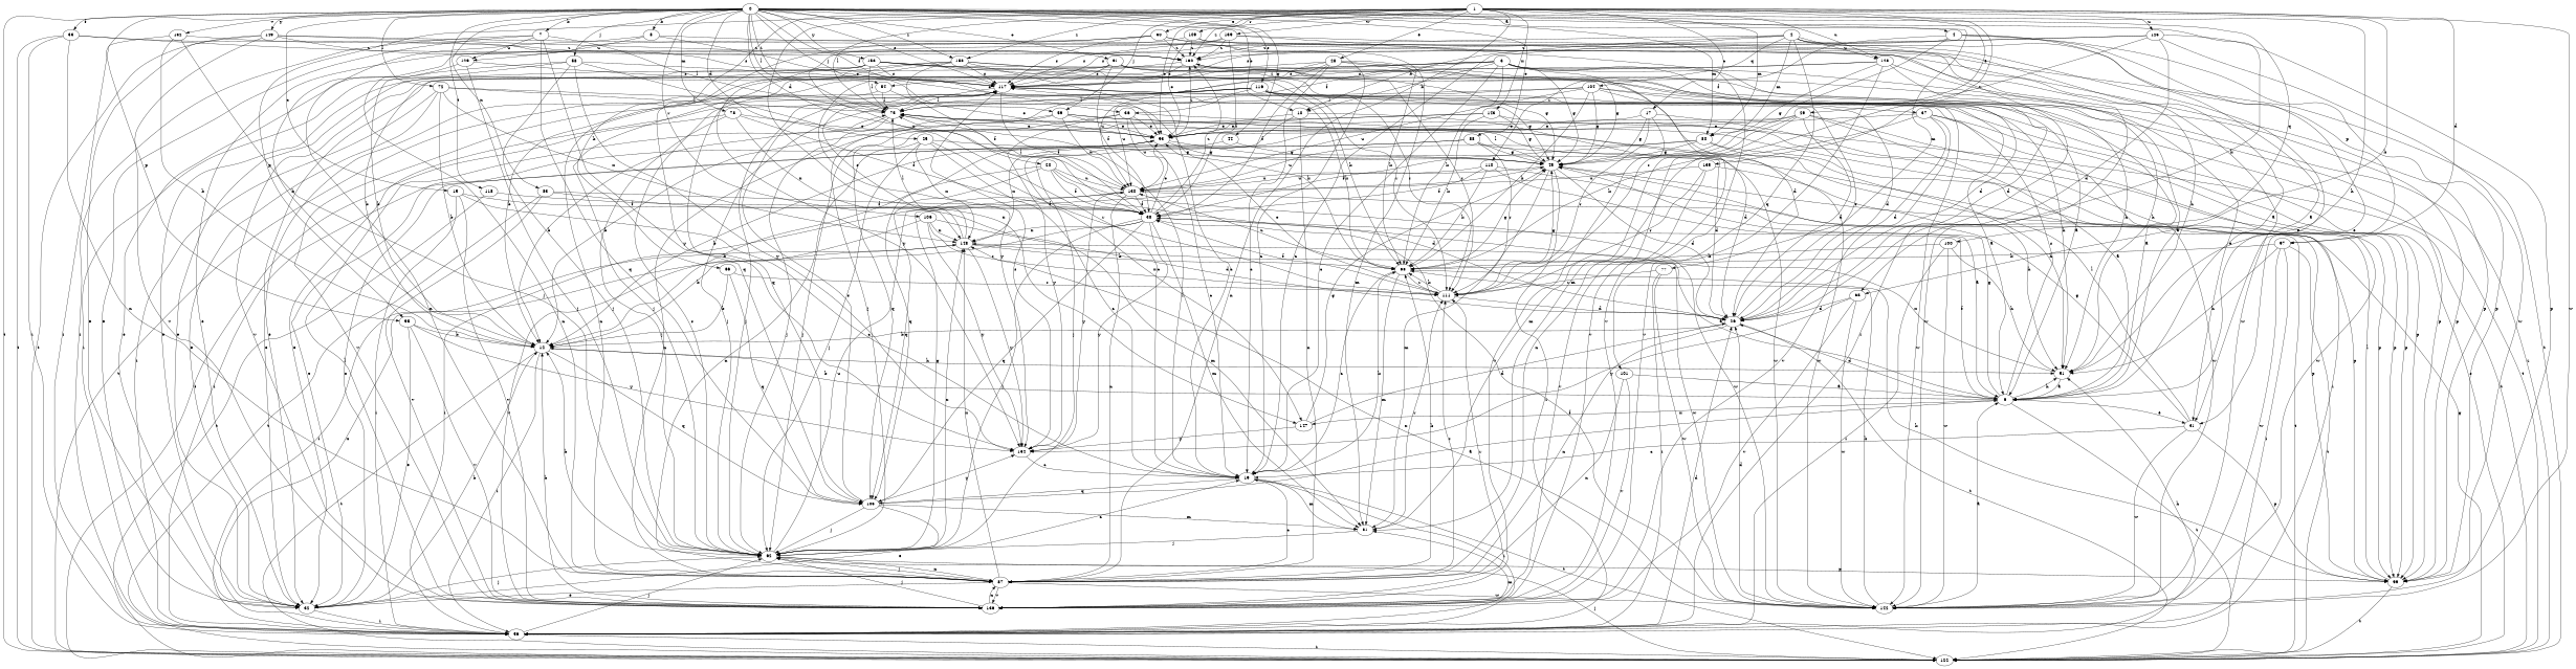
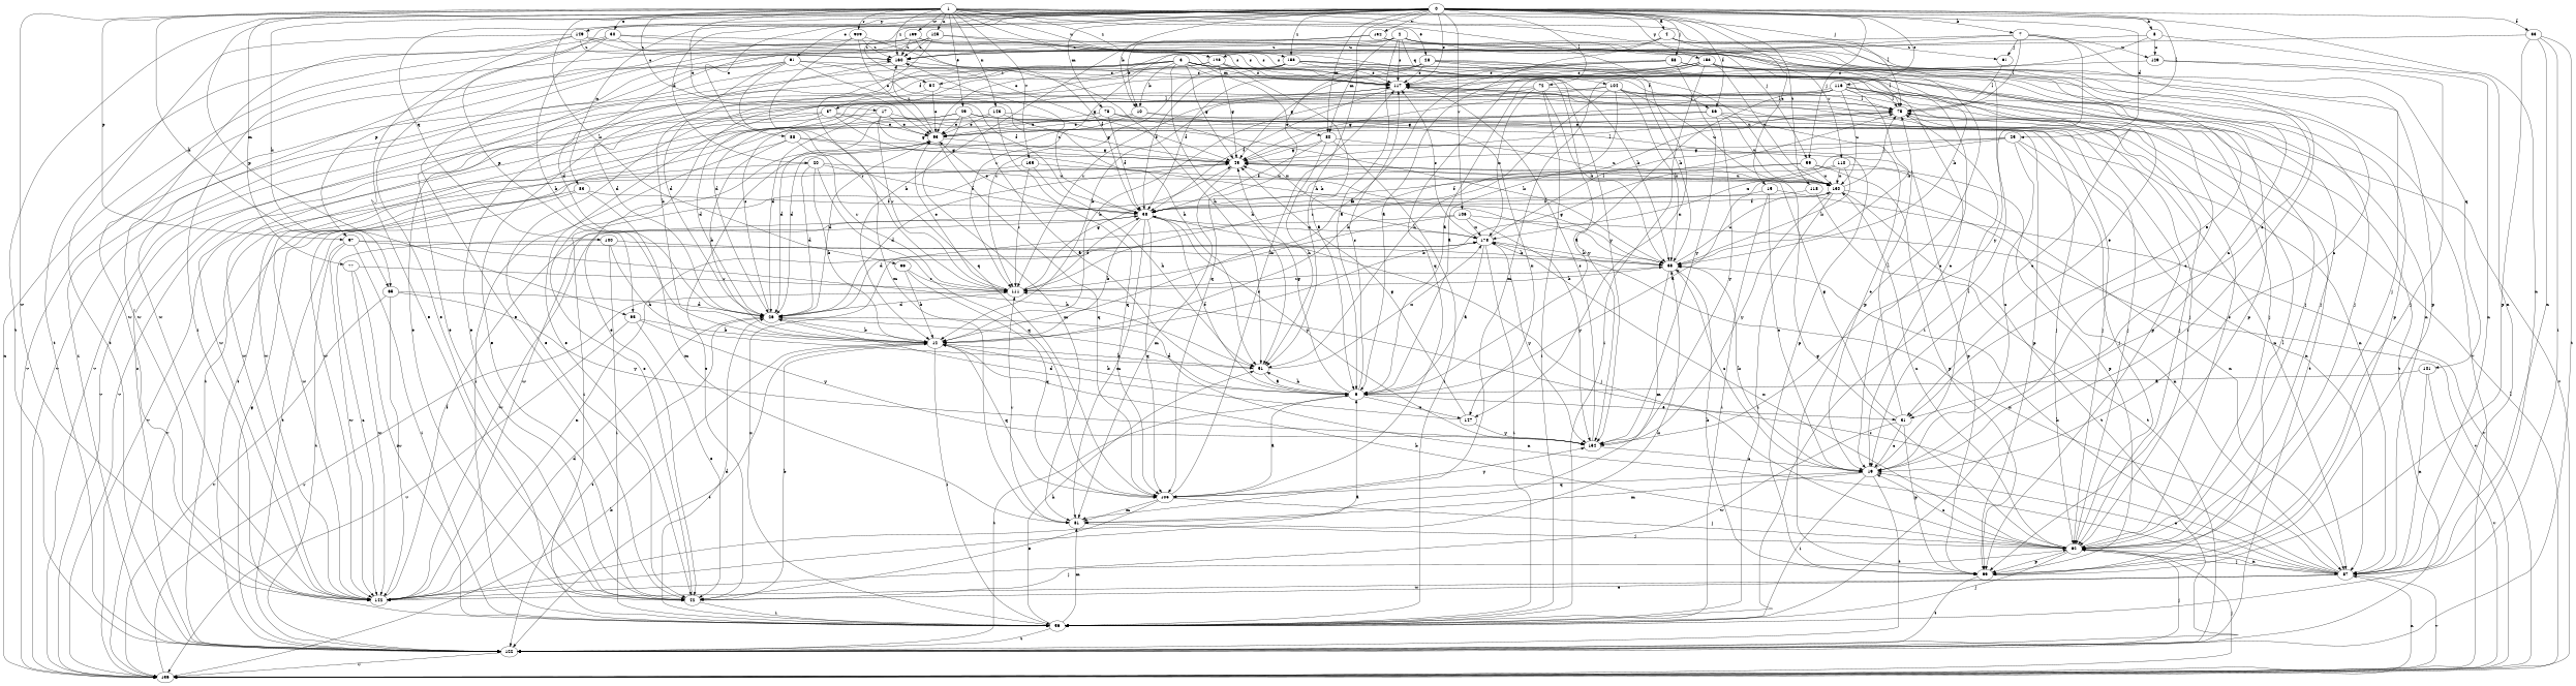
  strict digraph {
    0
    4
    7
    8
    10
    15
    20
    25
    33
    36
-   44
    51
    54
    58
    59
    65
    72
    75
    77
    78
    80
    83
    88
    91
    95
    100
    106
    116
    117
    118
    122
    132
    149
    153
    158
    160
    6
    31
    99
    110
    111
+   61
    154
-   32
+   32 [label=42]
    56
    105
    129
    87
    93
    81
    147
    26
    19
    136
    38
    142
    12
    130
    45
    62
-   148
+   148 [label=178]
    68
    1
    17
    28
    29
    30
    66
    97
-   109
+   109 [label=909]
    125
    128
    135
    139
    143
    2
    101
    104
    3
    37
    0 -> 4 [label=a]
    0 -> 7 [label=b]
    0 -> 8 [label=b]
    0 -> 10 [label=b]
    0 -> 15 [label=c]
    0 -> 20 [label=d]
    0 -> 25 [label=d]
    0 -> 33 [label=f]
    0 -> 36 [label=f]
-   0 -> 44 [label=g]
    0 -> 51 [label=h]
    0 -> 54 [label=i]
    0 -> 58 [label=j]
    0 -> 59 [label=j]
    0 -> 65 [label=k]
    0 -> 72 [label=l]
    0 -> 75 [label=l]
    0 -> 77 [label=m]
    0 -> 78 [label=m]
    0 -> 80 [label=m]
    0 -> 83 [label=n]
    0 -> 88 [label=o]
    0 -> 91 [label=o]
    0 -> 95 [label=p]
    0 -> 100 [label=q]
    0 -> 106 [label=r]
    0 -> 116 [label=s]
    0 -> 117 [label=s]
    0 -> 118 [label=t]
    0 -> 122 [label=t]
    0 -> 132 [label=v]
    0 -> 149 [label=y]
    0 -> 153 [label=y]
    0 -> 158 [label=z]
    4 -> 160 [label=z]
    4 -> 6 [label=a]
    4 -> 31 [label=e]
    4 -> 99 [label=p]
    4 -> 110 [label=r]
    4 -> 111 [label=r]
    7 -> 75 [label=l]
+   7 -> 61 [label=j]
    7 -> 154 [label=y]
    7 -> 32 [label=e]
    7 -> 56 [label=i]
    7 -> 105 [label=q]
    7 -> 129 [label=u]
    8 -> 129 [label=u]
    8 -> 87 [label=n]
    8 -> 93 [label=o]
    8 -> 81 [label=m]
    10 -> 87 [label=n]
    10 -> 93 [label=o]
    10 -> 147 [label=x]
    10 -> 26 [label=d]
    15 -> 56 [label=i]
    15 -> 19 [label=c]
    15 -> 136 [label=v]
    15 -> 38 [label=f]
    20 -> 105 [label=q]
    20 -> 26 [label=d]
    20 -> 38 [label=f]
    20 -> 142 [label=w]
    20 -> 12 [label=b]
    20 -> 130 [label=u]
    25 -> 111 [label=r]
    25 -> 87 [label=n]
    25 -> 19 [label=c]
    25 -> 45 [label=g]
    25 -> 62 [label=j]
    25 -> 148 [label=x]
    33 -> 122 [label=t]
    33 -> 160 [label=z]
    33 -> 99 [label=p]
    33 -> 56 [label=i]
    33 -> 87 [label=n]
    36 -> 154 [label=y]
    36 -> 93 [label=o]
    36 -> 19 [label=c]
    36 -> 142 [label=w]
    36 -> 130 [label=u]
    36 -> 62 [label=j]
-   44 -> 45 [label=g]
-   44 -> 148 [label=x]
    51 -> 6 [label=a]
    51 -> 148 [label=x]
    54 -> 75 [label=l]
    54 -> 32 [label=e]
    54 -> 93 [label=o]
    58 -> 117 [label=s]
    58 -> 154 [label=y]
    58 -> 32 [label=e]
    58 -> 19 [label=c]
    58 -> 12 [label=b]
    58 -> 62 [label=j]
    59 -> 99 [label=p]
    59 -> 87 [label=n]
-   59 -> 93 [label=o]
    59 -> 142 [label=w]
    59 -> 12 [label=b]
    59 -> 130 [label=u]
    65 -> 154 [label=y]
    65 -> 26 [label=d]
    65 -> 136 [label=v]
    65 -> 142 [label=w]
    72 -> 75 [label=l]
    72 -> 32 [label=e]
    72 -> 56 [label=i]
    72 -> 12 [label=b]
    72 -> 148 [label=x]
    72 -> 68 [label=k]
    75 -> 93 [label=o]
    75 -> 12 [label=b]
    75 -> 62 [label=j]
    77 -> 111 [label=r]
    77 -> 56 [label=i]
    77 -> 142 [label=w]
    78 -> 122 [label=t]
    78 -> 93 [label=o]
    78 -> 38 [label=f]
    78 -> 62 [label=j]
    78 -> 148 [label=x]
    80 -> 51 [label=h]
    80 -> 56 [label=i]
    80 -> 38 [label=f]
    80 -> 130 [label=u]
    80 -> 45 [label=g]
    83 -> 122 [label=t]
    83 -> 81 [label=m]
    83 -> 136 [label=v]
    83 -> 38 [label=f]
    88 -> 99 [label=p]
    88 -> 111 [label=r]
    88 -> 56 [label=i]
    88 -> 12 [label=b]
    88 -> 45 [label=g]
    91 -> 51 [label=h]
    91 -> 117 [label=s]
    91 -> 111 [label=r]
    91 -> 32 [label=e]
    91 -> 26 [label=d]
    91 -> 136 [label=v]
    91 -> 38 [label=f]
    95 -> 154 [label=y]
    95 -> 32 [label=e]
    95 -> 136 [label=v]
    95 -> 12 [label=b]
    100 -> 51 [label=h]
    100 -> 56 [label=i]
-   100 -> 142 [label=w]
+   100 -> 142 [label=c]
    100 -> 68 [label=k]
    106 -> 111 [label=r]
    106 -> 154 [label=y]
    106 -> 26 [label=d]
    106 -> 136 [label=v]
    106 -> 148 [label=x]
    116 -> 75 [label=l]
    116 -> 122 [label=t]
    116 -> 6 [label=a]
    116 -> 26 [label=d]
    116 -> 136 [label=v]
    116 -> 142 [label=w]
    116 -> 130 [label=u]
    116 -> 45 [label=g]
    116 -> 62 [label=j]
    116 -> 68 [label=k]
    117 -> 75 [label=l]
    117 -> 99 [label=p]
    117 -> 38 [label=f]
    117 -> 62 [label=j]
    118 -> 122 [label=t]
    118 -> 38 [label=f]
    122 -> 117 [label=s]
    122 -> 160 [label=z]
+   122 -> 136 [label=v]
    122 -> 45 [label=g]
    122 -> 62 [label=j]
    132 -> 160 [label=z]
    132 -> 56 [label=i]
    132 -> 12 [label=b]
    132 -> 62 [label=j]
    149 -> 117 [label=s]
    149 -> 122 [label=t]
    149 -> 160 [label=z]
    149 -> 32 [label=e]
    149 -> 136 [label=v]
    149 -> 142 [label=w]
    153 -> 75 [label=l]
    153 -> 117 [label=s]
    153 -> 6 [label=a]
    153 -> 99 [label=p]
    153 -> 111 [label=r]
    153 -> 56 [label=i]
    153 -> 12 [label=b]
    153 -> 130 [label=u]
    153 -> 68 [label=k]
    158 -> 117 [label=s]
    158 -> 111 [label=r]
    158 -> 32 [label=e]
    158 -> 87 [label=n]
    158 -> 26 [label=d]
    158 -> 19 [label=c]
    158 -> 38 [label=f]
    158 -> 62 [label=j]
    160 -> 117 [label=s]
    160 -> 32 [label=e]
    160 -> 45 [label=g]
    6 -> 51 [label=h]
    6 -> 117 [label=s]
    6 -> 122 [label=t]
    6 -> 31 [label=e]
    6 -> 147 [label=x]
    6 -> 26 [label=d]
    6 -> 38 [label=f]
    6 -> 12 [label=b]
    6 -> 45 [label=g]
    31 -> 75 [label=l]
    31 -> 99 [label=p]
    31 -> 19 [label=c]
    31 -> 142 [label=w]
    31 -> 45 [label=g]
    99 -> 75 [label=l]
    99 -> 122 [label=t]
    99 -> 68 [label=k]
    110 -> 6 [label=a]
    110 -> 99 [label=p]
    110 -> 38 [label=f]
    110 -> 130 [label=u]
    110 -> 68 [label=k]
    111 -> 93 [label=o]
    111 -> 26 [label=d]
    111 -> 38 [label=f]
    111 -> 45 [label=g]
    111 -> 68 [label=k]
+   61 -> 75 [label=l]
    154 -> 117 [label=s]
    154 -> 19 [label=c]
    32 -> 56 [label=i]
    32 -> 93 [label=o]
    32 -> 12 [label=b]
    32 -> 62 [label=j]
    56 -> 51 [label=h]
    56 -> 122 [label=t]
    56 -> 81 [label=m]
    56 -> 26 [label=d]
-   56 -> 62 [label=j]
+   62 -> 56 [label=j]
    56 -> 148 [label=x]
    105 -> 117 [label=s]
    105 -> 6 [label=a]
    105 -> 154 [label=y]
    105 -> 32 [label=e]
    105 -> 81 [label=m]
    105 -> 62 [label=j]
    129 -> 117 [label=s]
    129 -> 87 [label=n]
    129 -> 62 [label=j]
    87 -> 111 [label=r]
    87 -> 32 [label=e]
    87 -> 19 [label=c]
    87 -> 136 [label=v]
    87 -> 142 [label=w]
    87 -> 62 [label=j]
    87 -> 148 [label=x]
    87 -> 68 [label=k]
    93 -> 160 [label=z]
    93 -> 32 [label=e]
    93 -> 105 [label=q]
    93 -> 26 [label=d]
    93 -> 45 [label=g]
    81 -> 111 [label=r]
    81 -> 62 [label=j]
    147 -> 154 [label=y]
    147 -> 26 [label=d]
    147 -> 45 [label=g]
    26 -> 117 [label=s]
    26 -> 122 [label=t]
    26 -> 87 [label=n]
    26 -> 12 [label=b]
    19 -> 75 [label=l]
    19 -> 122 [label=t]
    19 -> 56 [label=i]
    19 -> 105 [label=q]
    19 -> 81 [label=m]
    19 -> 68 [label=k]
    136 -> 75 [label=l]
    136 -> 111 [label=r]
    136 -> 87 [label=n]
    136 -> 12 [label=b]
    136 -> 62 [label=j]
    38 -> 160 [label=z]
    38 -> 154 [label=y]
    38 -> 105 [label=q]
    38 -> 93 [label=o]
    38 -> 81 [label=m]
    38 -> 142 [label=w]
    38 -> 12 [label=b]
    38 -> 62 [label=j]
    38 -> 148 [label=x]
    142 -> 6 [label=a]
    142 -> 26 [label=d]
    142 -> 38 [label=f]
    142 -> 148 [label=x]
    142 -> 68 [label=k]
    12 -> 51 [label=h]
    12 -> 122 [label=t]
    12 -> 56 [label=i]
    12 -> 105 [label=q]
    130 -> 75 [label=l]
    130 -> 122 [label=t]
    130 -> 154 [label=y]
    130 -> 56 [label=i]
    130 -> 87 [label=n]
    130 -> 38 [label=f]
    45 -> 75 [label=l]
    45 -> 56 [label=i]
    45 -> 81 [label=m]
    45 -> 26 [label=d]
    45 -> 130 [label=u]
    62 -> 117 [label=s]
    62 -> 99 [label=p]
    62 -> 87 [label=n]
    62 -> 19 [label=c]
    62 -> 12 [label=b]
    62 -> 130 [label=u]
    62 -> 45 [label=g]
    62 -> 148 [label=x]
    148 -> 75 [label=l]
    148 -> 117 [label=s]
    148 -> 6 [label=a]
    148 -> 154 [label=y]
    148 -> 56 [label=i]
    148 -> 68 [label=k]
    68 -> 111 [label=r]
    68 -> 81 [label=m]
    68 -> 19 [label=c]
    68 -> 130 [label=u]
    68 -> 45 [label=g]
    1 -> 59 [label=j]
    1 -> 65 [label=k]
    1 -> 75 [label=l]
    1 -> 80 [label=m]
    1 -> 95 [label=p]
    1 -> 158 [label=z]
    1 -> 160 [label=z]
+   1 -> 61 [label=j]
    1 -> 87 [label=n]
    1 -> 93 [label=o]
    1 -> 147 [label=x]
    1 -> 142 [label=w]
    1 -> 17 [label=c]
    1 -> 28 [label=e]
    1 -> 29 [label=e]
    1 -> 30 [label=e]
    1 -> 66 [label=k]
-   1 -> 97 [label=d]
+   1 -> 97 [label=p]
    1 -> 109 [label=r]
    1 -> 125 [label=u]
    1 -> 128 [label=u]
    1 -> 135 [label=v]
    1 -> 139 [label=w]
    1 -> 143 [label=x]
    17 -> 99 [label=p]
    17 -> 111 [label=r]
    17 -> 93 [label=o]
    17 -> 136 [label=v]
    17 -> 45 [label=g]
    28 -> 117 [label=s]
    28 -> 99 [label=p]
    28 -> 105 [label=q]
    28 -> 19 [label=c]
    28 -> 38 [label=f]
    28 -> 130 [label=u]
    28 -> 45 [label=g]
    28 -> 68 [label=k]
    29 -> 6 [label=a]
    29 -> 87 [label=n]
    29 -> 93 [label=o]
    29 -> 81 [label=m]
    29 -> 26 [label=d]
    29 -> 142 [label=w]
    29 -> 62 [label=j]
    30 -> 117 [label=s]
    30 -> 122 [label=t]
    30 -> 160 [label=z]
    30 -> 32 [label=e]
    30 -> 19 [label=c]
    30 -> 12 [label=b]
    66 -> 111 [label=r]
    66 -> 105 [label=q]
    66 -> 12 [label=b]
    97 -> 51 [label=h]
    97 -> 122 [label=t]
    97 -> 56 [label=i]
    97 -> 142 [label=w]
    97 -> 68 [label=k]
    109 -> 51 [label=h]
    109 -> 160 [label=z]
    109 -> 56 [label=i]
    109 -> 105 [label=q]
    109 -> 93 [label=o]
    125 -> 117 [label=s]
    125 -> 160 [label=z]
    125 -> 99 [label=p]
    125 -> 81 [label=m]
    125 -> 26 [label=d]
    125 -> 142 [label=w]
    128 -> 117 [label=s]
    128 -> 6 [label=a]
    128 -> 26 [label=d]
    128 -> 136 [label=v]
    128 -> 45 [label=g]
    128 -> 62 [label=j]
    135 -> 51 [label=h]
    135 -> 111 [label=r]
    135 -> 136 [label=v]
    135 -> 130 [label=u]
    139 -> 117 [label=s]
    139 -> 160 [label=z]
    139 -> 154 [label=y]
-   139 -> 136 [label=v]
+   139 -> 136 [label=n]
    139 -> 38 [label=f]
    139 -> 142 [label=w]
    143 -> 122 [label=t]
    143 -> 105 [label=q]
    143 -> 93 [label=o]
    143 -> 45 [label=g]
    143 -> 68 [label=k]
    2 -> 10 [label=b]
    2 -> 80 [label=m]
    2 -> 117 [label=s]
    2 -> 6 [label=a]
    2 -> 31 [label=e]
    2 -> 19 [label=c]
    2 -> 97 [label=p]
    2 -> 128 [label=u]
    2 -> 101 [label=q]
    2 -> 104 [label=q]
    101 -> 6 [label=a]
    101 -> 87 [label=n]
    101 -> 136 [label=v]
    104 -> 51 [label=h]
    104 -> 75 [label=l]
    104 -> 122 [label=t]
    104 -> 6 [label=a]
    104 -> 32 [label=e]
    104 -> 130 [label=u]
    104 -> 45 [label=g]
    104 -> 68 [label=k]
    3 -> 10 [label=b]
    3 -> 36 [label=f]
    3 -> 51 [label=h]
    3 -> 54 [label=i]
    3 -> 31 [label=e]
    3 -> 154 [label=y]
    3 -> 19 [label=c]
    3 -> 136 [label=v]
    3 -> 12 [label=b]
    3 -> 45 [label=g]
    3 -> 68 [label=k]
    3 -> 37 [label=f]
    37 -> 99 [label=p]
    37 -> 93 [label=o]
    37 -> 26 [label=d]
    37 -> 136 [label=v]
    37 -> 142 [label=w]
    37 -> 68 [label=k]
  }
